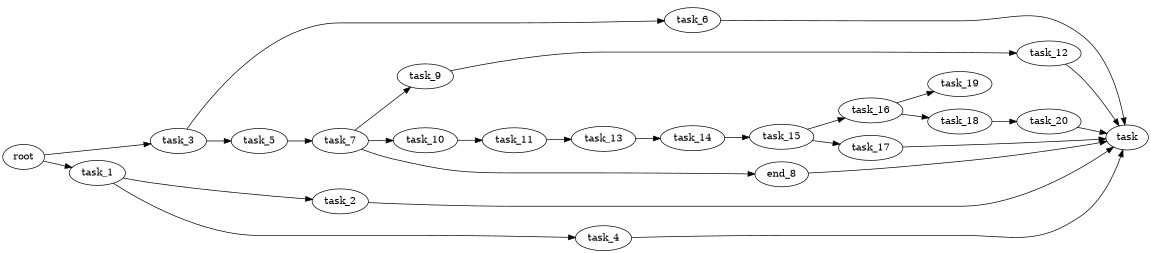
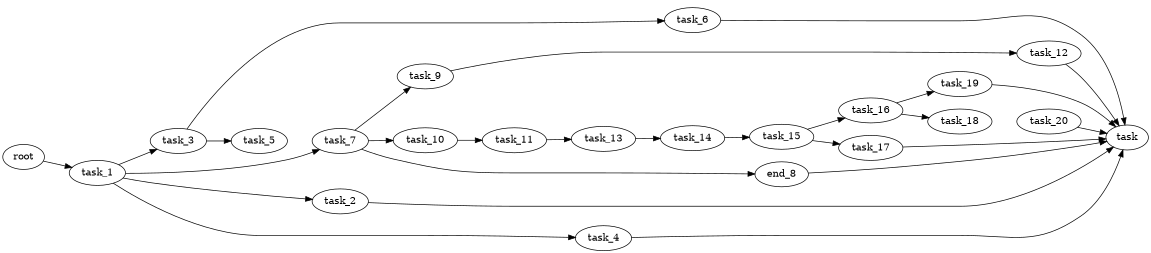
  digraph {
    rankdir=LR
    root
    task_1
    task_2
    task_3
    task_4
    n6 [label=task]
    task_5
    task_6
    task_7
    n10 [label=end_8]
    task_9
    task_10
    task_12
    task_11
    task_13
    task_14
    task_15
    task_16
    task_17
    task_18
    task_19
    task_20
    root -> task_1
    task_1 -> task_2
-   root -> task_3
+   task_1 -> task_3
    task_1 -> task_4
    task_2 -> n6
    task_3 -> task_5
    task_3 -> task_6
    task_4 -> n6
-   task_5 -> task_7
+   task_1 -> task_7
    task_6 -> n6
    task_7 -> n10
    task_7 -> task_9
    task_7 -> task_10
    n10 -> n6
    task_9 -> task_12
    task_10 -> task_11
    task_12 -> n6
    task_11 -> task_13
    task_13 -> task_14
    task_14 -> task_15
    task_15 -> task_16
    task_15 -> task_17
    task_16 -> task_18
    task_16 -> task_19
    task_17 -> n6
-   task_18 -> task_20
+   task_19 -> n6
    task_20 -> n6
  }
